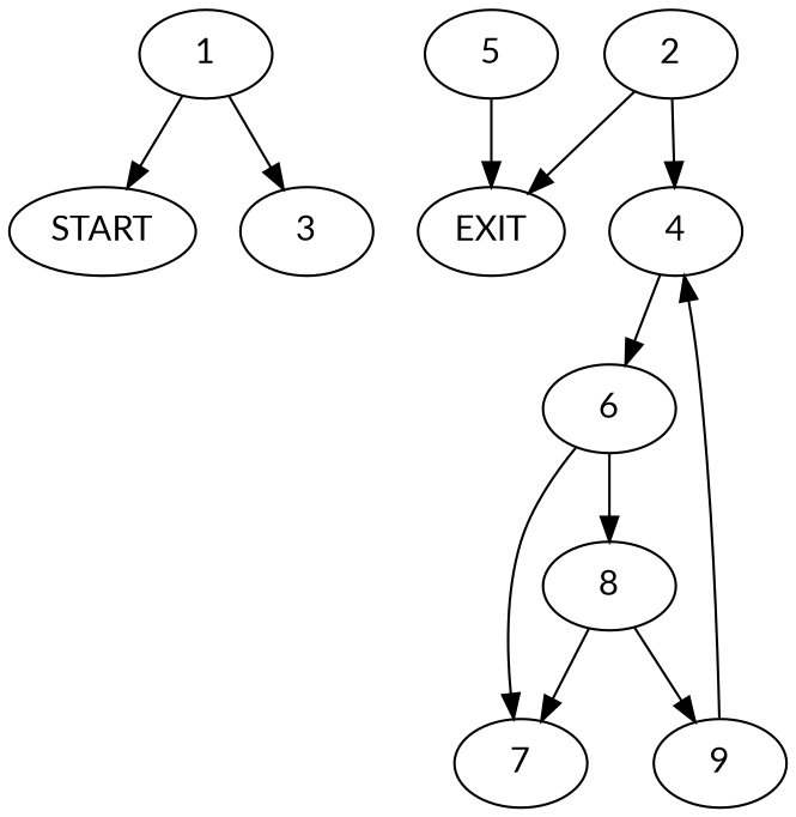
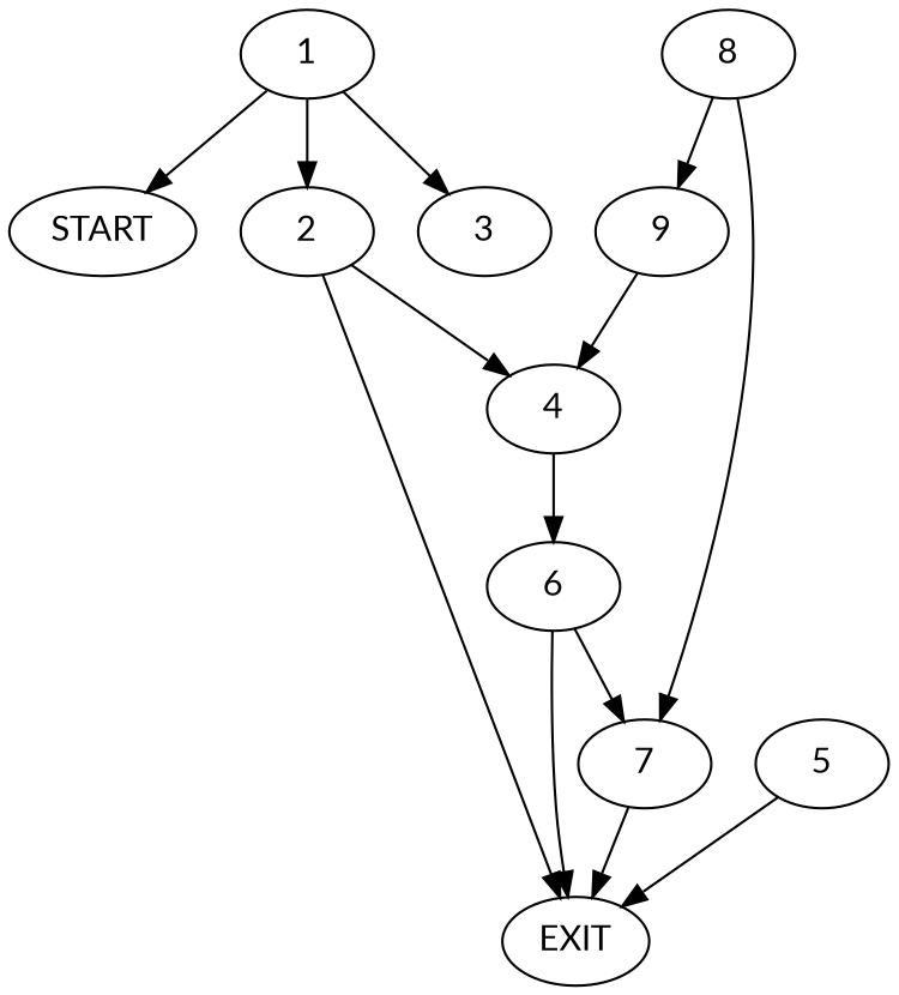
  digraph {
    fontname=Lato
    node [fontname=Lato]
    edge [fontname=Lato]
    n1 [label=START]
    1
    2
    3
    n5 [label=EXIT]
    4
    6
    5
    7
    8
    9
    1 -> n1
+   1 -> 2
    1 -> 3
    2 -> n5
    2 -> 4
    4 -> 6
    6 -> 7
-   6 -> 8
+   6 -> n5
    5 -> n5
+   7 -> n5
    8 -> 7
    8 -> 9
    9 -> 4
  }
